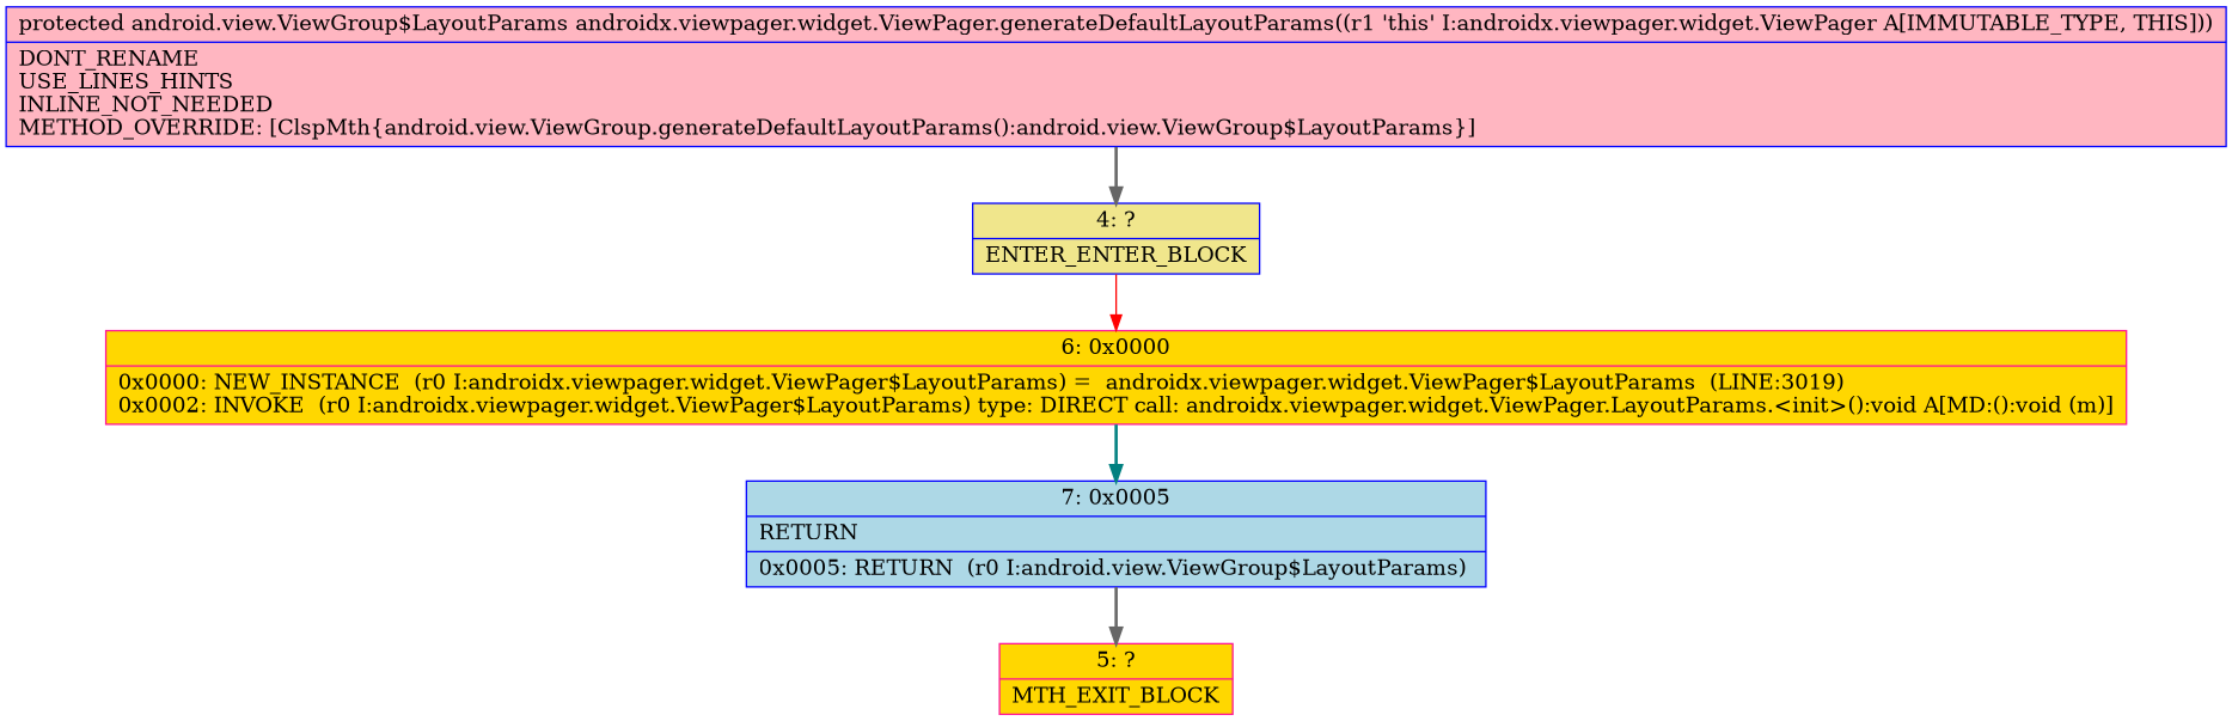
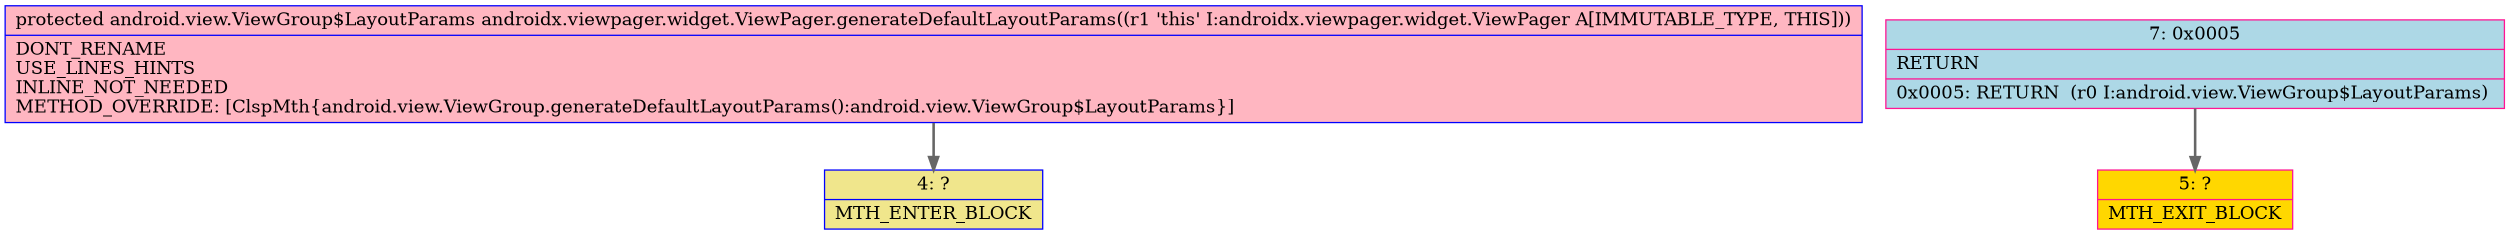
  digraph {
    node [color=deeppink fillcolor=gold shape=record style=filled]
    edge [color=gray40 style=bold]
-   n1 [color=blue fillcolor=khaki label="{4\:\ ?|ENTER_ENTER_BLOCK\l}"]
-   n2 [label="{6\:\ 0x0000|0x0000: NEW_INSTANCE  (r0 I:androidx.viewpager.widget.ViewPager$LayoutParams) =  androidx.viewpager.widget.ViewPager$LayoutParams  (LINE:3019)\l0x0002: INVOKE  (r0 I:androidx.viewpager.widget.ViewPager$LayoutParams) type: DIRECT call: androidx.viewpager.widget.ViewPager.LayoutParams.\<init\>():void A[MD:():void (m)]\l}"]
-   n3 [color=blue fillcolor=lightblue label="{7\:\ 0x0005|RETURN\l|0x0005: RETURN  (r0 I:android.view.ViewGroup$LayoutParams) \l}"]
+   n1 [color=blue fillcolor=khaki label="{4\:\ ?|MTH_ENTER_BLOCK\l}"]
+   n3 [fillcolor=lightblue label="{7\:\ 0x0005|RETURN\l|0x0005: RETURN  (r0 I:android.view.ViewGroup$LayoutParams) \l}"]
    n4 [label="{5\:\ ?|MTH_EXIT_BLOCK\l}"]
    n5 [color=blue fillcolor=lightpink label="{protected android.view.ViewGroup$LayoutParams androidx.viewpager.widget.ViewPager.generateDefaultLayoutParams((r1 'this' I:androidx.viewpager.widget.ViewPager A[IMMUTABLE_TYPE, THIS]))  | DONT_RENAME\lUSE_LINES_HINTS\lINLINE_NOT_NEEDED\lMETHOD_OVERRIDE: [ClspMth\{android.view.ViewGroup.generateDefaultLayoutParams():android.view.ViewGroup$LayoutParams\}]\l}"]
-   n1 -> n2 [color=red style=solid]
-   n2 -> n3 [color=teal]
    n3 -> n4
    n5 -> n1
  }
